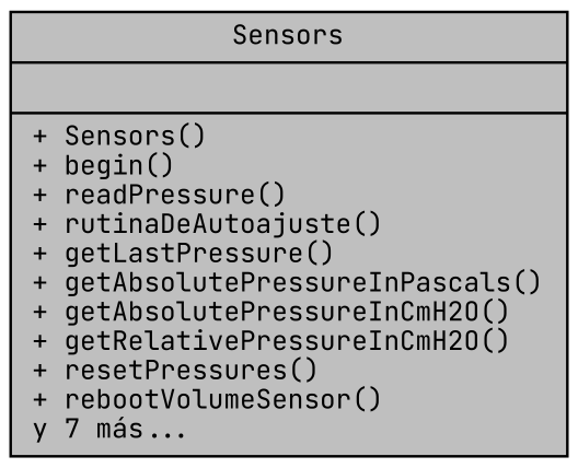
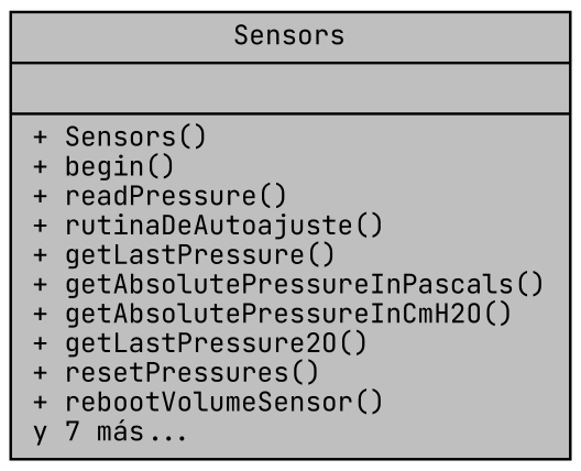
  digraph {
    fontname="JetBrains Mono"
-   n1 [color=black fillcolor=grey75 fontcolor=black fontname="JetBrains Mono" fontsize=10 height=0.2 label="{Sensors\n||+ Sensors()\l+ begin()\l+ readPressure()\l+ rutinaDeAutoajuste()\l+ getLastPressure()\l+ getAbsolutePressureInPascals()\l+ getAbsolutePressureInCmH2O()\l+ getRelativePressureInCmH2O()\l+ resetPressures()\l+ rebootVolumeSensor()\ly 7 más...\l}" shape=record style=filled width=0.4]
+   n1 [color=black fillcolor=grey75 fontcolor=black fontname="JetBrains Mono" fontsize=10 height=0.2 label="{Sensors\n||+ Sensors()\l+ begin()\l+ readPressure()\l+ rutinaDeAutoajuste()\l+ getLastPressure()\l+ getAbsolutePressureInPascals()\l+ getAbsolutePressureInCmH2O()\l+ getLastPressure2O()\l+ resetPressures()\l+ rebootVolumeSensor()\ly 7 más...\l}" shape=record style=filled width=0.4]
  }
